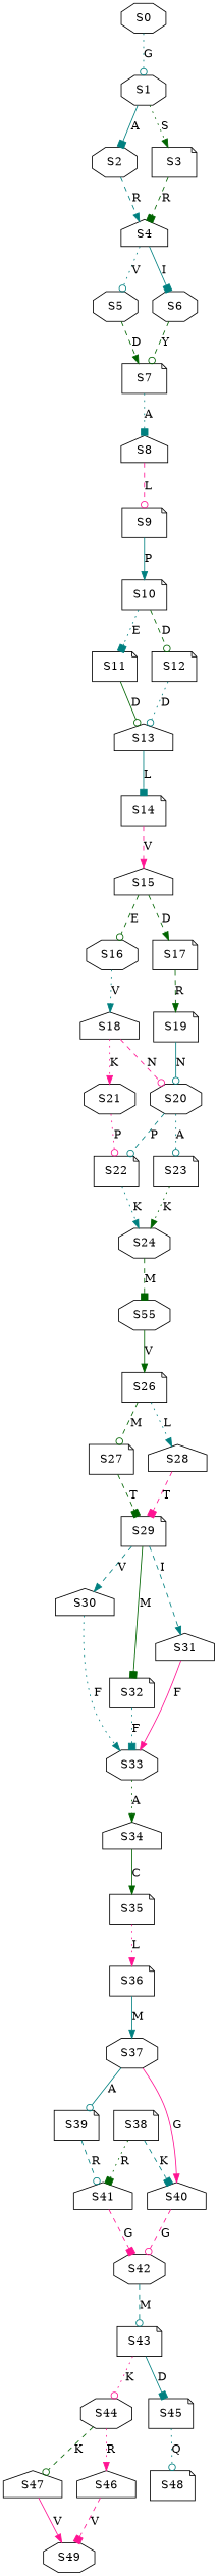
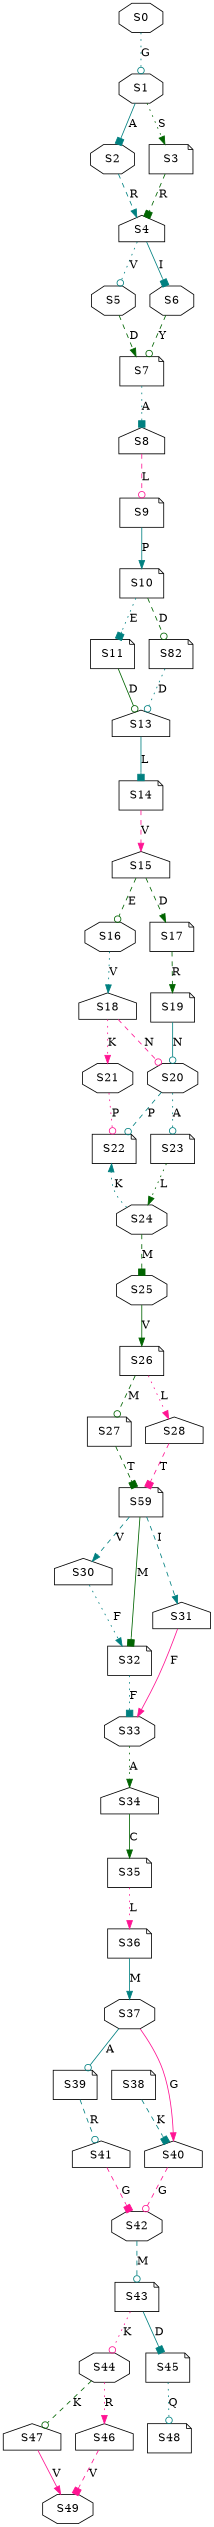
  strict digraph {
    node [shape=note]
    edge [arrowhead=normal color=teal style=dashed]
    S0 [shape=octagon]
    S1 [shape=octagon]
    S2 [shape=octagon]
    S3
    S4 [shape=house]
    S5 [shape=octagon]
    S6 [shape=octagon]
    S7
    S8 [shape=house]
    S9
    S10
    S11
-   S12
+   S12 [label=S82]
    S13 [shape=house]
    S14
    S15 [shape=house]
    S16 [shape=octagon]
    S17
    S18 [shape=house]
    S19
    S20 [shape=octagon]
    S21 [shape=octagon]
    S22
    S23
    S24 [shape=octagon]
-   S25 [shape=octagon label=S55]
+   S25 [shape=octagon]
    S26
    S27
    S28 [shape=house]
-   S29
+   S29 [label=S59]
    S30 [shape=house]
    S31 [shape=house]
    S32
    S33 [shape=octagon]
    S34 [shape=house]
    S35
    S36
    S37 [shape=octagon]
    S39
    S40 [shape=house]
    S38
    S41 [shape=house]
    S42 [shape=octagon]
    S43
    S44 [shape=octagon]
    S45
    S46 [shape=house]
    S47 [shape=house]
    S48
    S49 [shape=octagon]
    S0 -> S1 [arrowhead=odot label=G style=dotted]
    S1 -> S2 [arrowhead=box label=A style=solid]
    S1 -> S3 [color=darkgreen label=S style=dotted]
    S2 -> S4 [label=R]
    S3 -> S4 [arrowhead=box color=darkgreen label=R]
    S4 -> S5 [arrowhead=odot label=V style=dotted]
    S4 -> S6 [arrowhead=box label=I style=solid]
    S5 -> S7 [color=darkgreen label=D]
    S6 -> S7 [arrowhead=odot color=darkgreen label=Y]
    S7 -> S8 [arrowhead=box label=A style=dotted]
    S8 -> S9 [arrowhead=odot color=deeppink label=L]
    S9 -> S10 [label=P style=solid]
    S10 -> S11 [arrowhead=box label=E style=dotted]
    S10 -> S12 [arrowhead=odot color=darkgreen label=D]
    S11 -> S13 [arrowhead=odot color=darkgreen label=D style=solid]
    S12 -> S13 [arrowhead=odot label=D style=dotted]
    S13 -> S14 [arrowhead=box label=L style=solid]
    S14 -> S15 [color=deeppink label=V]
    S15 -> S16 [arrowhead=odot color=darkgreen label=E]
    S15 -> S17 [color=darkgreen label=D]
    S16 -> S18 [label=V style=dotted]
    S17 -> S19 [color=darkgreen label=R]
    S18 -> S20 [arrowhead=odot color=deeppink label=N]
    S18 -> S21 [color=deeppink label=K style=dotted]
    S19 -> S20 [arrowhead=odot label=N style=solid]
    S20 -> S22 [arrowhead=odot label=P]
    S20 -> S23 [arrowhead=odot label=A style=dotted]
    S21 -> S22 [arrowhead=odot color=deeppink label=P style=dotted]
-   S22 -> S24 [label=K style=dotted]
-   S23 -> S24 [color=darkgreen label=K style=dotted]
+   S24 -> S22 [label=K style=dotted]
+   S23 -> S24 [color=darkgreen label=L style=dotted]
    S24 -> S25 [arrowhead=box color=darkgreen label=M]
    S25 -> S26 [color=darkgreen label=V style=solid]
    S26 -> S27 [arrowhead=odot color=darkgreen label=M]
-   S26 -> S28 [label=L style=dotted]
+   S26 -> S28 [color=deeppink label=L style=dotted]
    S27 -> S29 [arrowhead=box color=darkgreen label=T]
    S28 -> S29 [arrowhead=box color=deeppink label=T]
    S29 -> S30 [label=V]
    S29 -> S31 [label=I]
    S29 -> S32 [arrowhead=box color=darkgreen label=M style=solid]
-   S30 -> S33 [label=F style=dotted]
+   S30 -> S32 [label=F style=dotted]
    S31 -> S33 [color=deeppink label=F style=solid]
    S32 -> S33 [arrowhead=box label=F style=dotted]
    S33 -> S34 [color=darkgreen label=A style=dotted]
    S34 -> S35 [color=darkgreen label=C style=solid]
    S35 -> S36 [color=deeppink label=L style=dotted]
    S36 -> S37 [label=M style=solid]
    S37 -> S39 [arrowhead=odot label=A style=solid]
    S37 -> S40 [color=deeppink label=G style=solid]
    S39 -> S41 [arrowhead=odot label=R]
    S40 -> S42 [arrowhead=odot color=deeppink label=G]
    S38 -> S40 [arrowhead=box label=K]
-   S38 -> S41 [arrowhead=box color=darkgreen label=R style=dotted]
    S41 -> S42 [arrowhead=box color=deeppink label=G]
    S42 -> S43 [arrowhead=odot label=M]
    S43 -> S44 [arrowhead=odot color=deeppink label=K style=dotted]
    S43 -> S45 [arrowhead=box label=D style=solid]
    S44 -> S46 [color=deeppink label=R style=dotted]
    S44 -> S47 [arrowhead=odot color=darkgreen label=K]
    S45 -> S48 [arrowhead=odot label=Q style=dotted]
    S46 -> S49 [arrowhead=box color=deeppink label=V]
    S47 -> S49 [color=deeppink label=V style=solid]
  }
